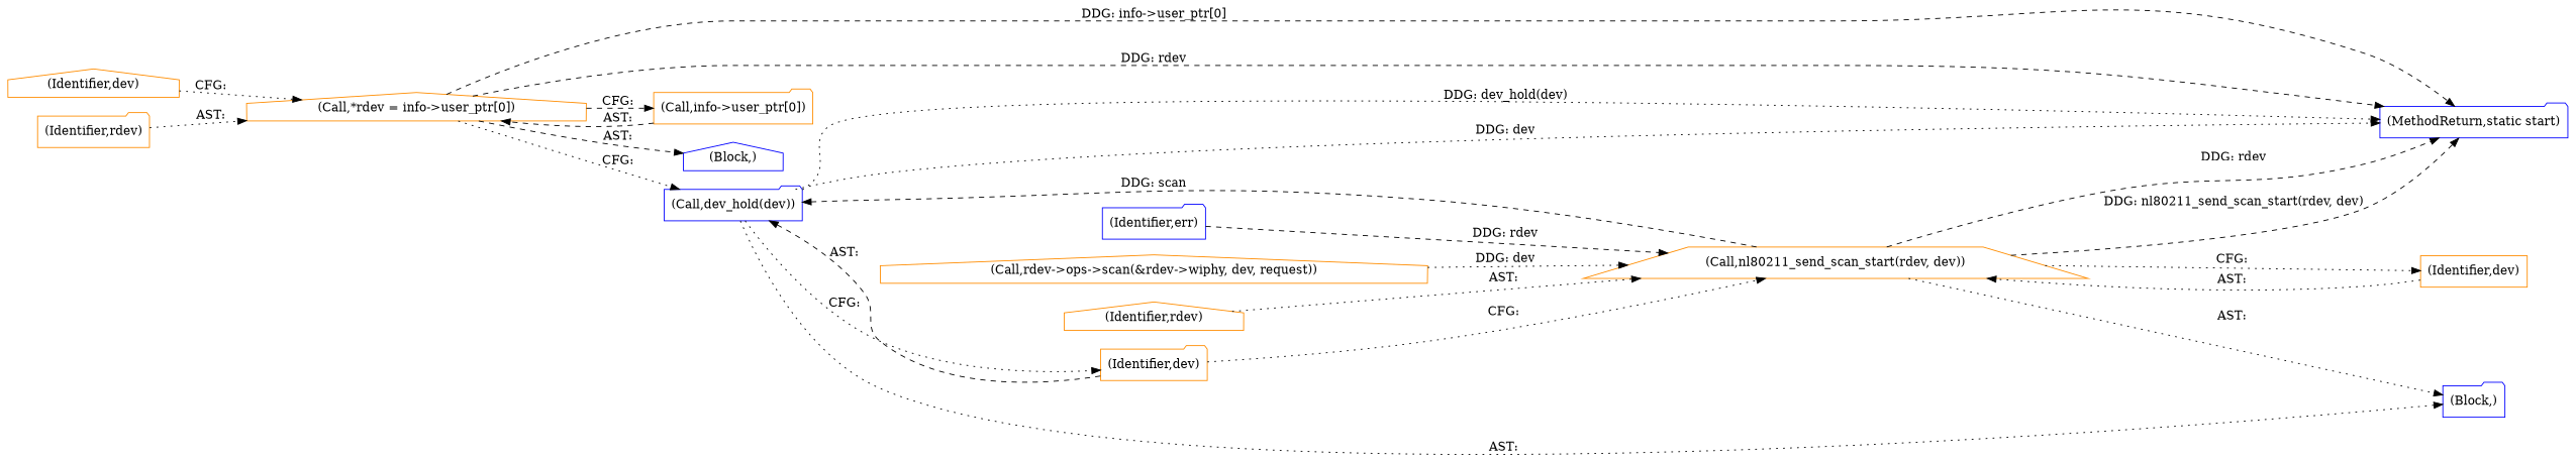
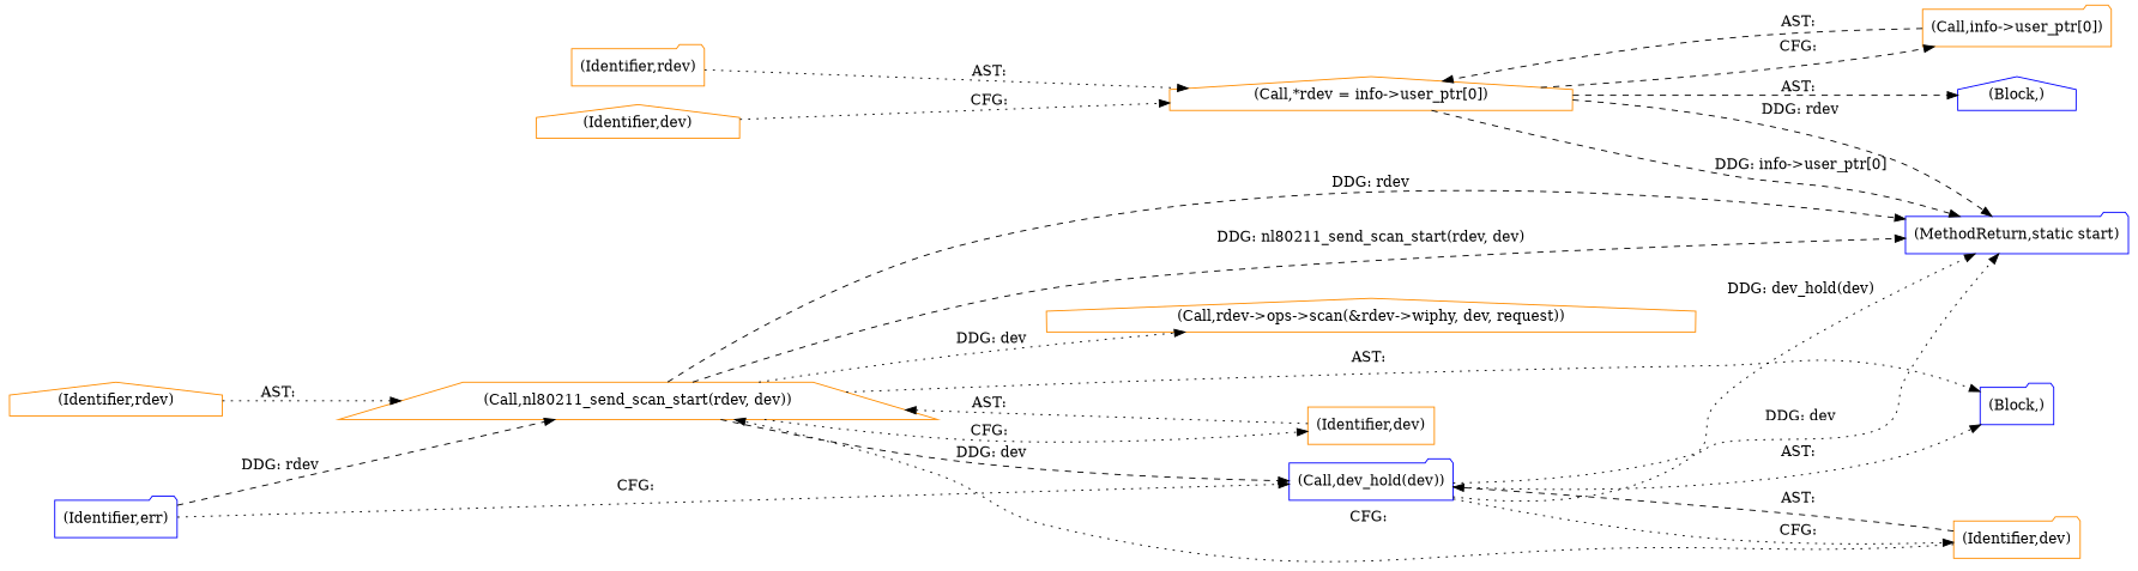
  digraph {
    rankdir=LR
    node [color=darkorange shape=folder]
    edge [style=dotted]
    n1 [label="(Call,*rdev = info->user_ptr[0])" shape=house]
    n2 [color=blue label="(MethodReturn,static start)"]
    n3 [label="(Call,info->user_ptr[0])"]
    n4 [color=blue label="(Block,)" shape=house]
    n5 [label="(Call,nl80211_send_scan_start(rdev, dev))" shape=trapezium]
    n6 [color=blue label="(Call,dev_hold(dev))"]
    n7 [color=blue label="(Block,)"]
    n8 [label="(Identifier,dev)" shape=box]
    n9 [label="(Identifier,dev)"]
    n10 [label="(Identifier,dev)" shape=house]
    n11 [label="(Identifier,rdev)"]
    n12 [color=blue label="(Identifier,err)"]
    n13 [label="(Call,rdev->ops->scan(&rdev->wiphy, dev, request))" shape=house]
    n14 [label="(Identifier,rdev)" shape=house]
    n1 -> n2 [label="DDG: info->user_ptr[0]" style=dashed]
    n1 -> n2 [label="DDG: rdev" style=dashed]
    n1 -> n3 [label="CFG: " style=dashed]
    n1 -> n4 [label="AST: " style=dashed]
    n3 -> n1 [label="AST: " style=dashed]
    n5 -> n2 [label="DDG: rdev" style=dashed]
    n5 -> n2 [label="DDG: nl80211_send_scan_start(rdev, dev)" style=dashed]
-   n5 -> n6 [label="DDG: scan" style=dashed]
+   n5 -> n6 [label="DDG: dev" style=dashed]
    n5 -> n7 [label="AST: "]
    n5 -> n8 [label="CFG: "]
    n6 -> n2 [label="DDG: dev_hold(dev)"]
    n6 -> n2 [label="DDG: dev"]
    n6 -> n7 [label="AST: "]
    n6 -> n9 [label="CFG: "]
    n8 -> n5 [label="AST: "]
    n9 -> n5 [label="CFG: "]
    n9 -> n6 [label="AST: " style=dashed]
    n10 -> n1 [label="CFG: "]
    n11 -> n1 [label="AST: "]
    n12 -> n5 [label="DDG: rdev" style=dashed]
-   n1 -> n6 [label="CFG: "]
-   n13 -> n5 [label="DDG: dev"]
+   n12 -> n6 [label="CFG: "]
+   n5 -> n13 [label="DDG: dev"]
    n14 -> n5 [label="AST: "]
  }
